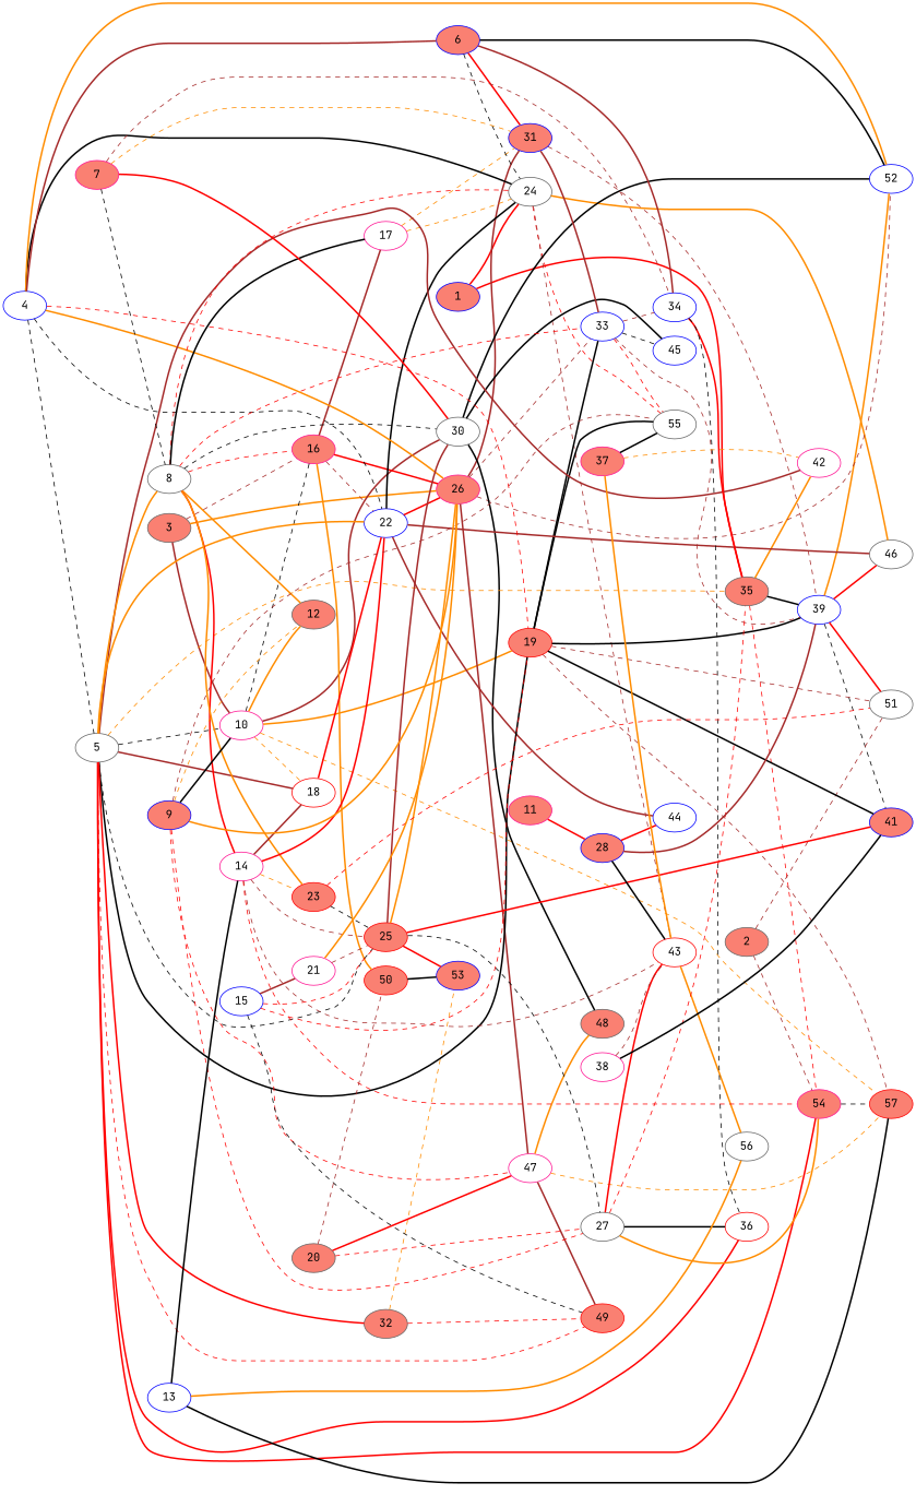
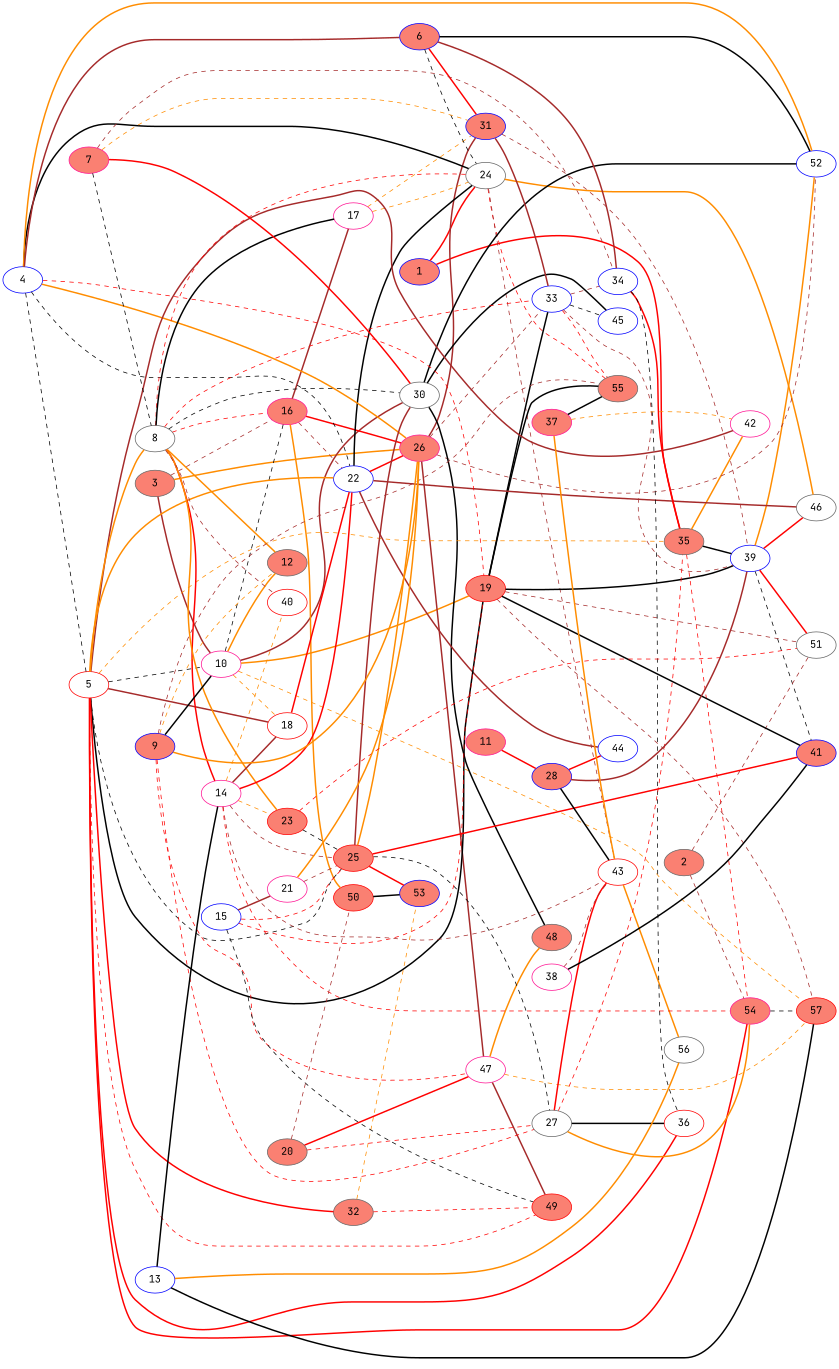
  graph {
    fontname="JetBrains Mono"
    rankdir=LR
    node [color=blue fillcolor=white fontname="JetBrains Mono" style=filled]
    edge [color=red fontname="JetBrains Mono" style=bold weight=1.0]
    1 [fillcolor=salmon]
    24 [color=gray40]
    35 [color=gray40 fillcolor=salmon]
-   55 [color=gray40]
+   55 [color=gray40 fillcolor=salmon]
    43 [color=red]
    46 [color=gray40]
    54 [color=deeppink fillcolor=salmon]
    42 [color=deeppink]
    39
    2 [color=gray40 fillcolor=salmon]
    51 [color=gray40]
    57 [color=red fillcolor=salmon]
    3 [color=gray40 fillcolor=salmon]
    10 [color=deeppink]
    16 [color=deeppink fillcolor=salmon]
    26 [color=deeppink fillcolor=salmon]
    19 [color=red fillcolor=salmon]
    18 [color=red]
    30 [color=gray40]
    12 [color=gray40 fillcolor=salmon]
    22
    17 [color=deeppink]
    50 [color=red fillcolor=salmon]
    52
    31 [fillcolor=salmon]
    33
    47 [color=deeppink]
    4
-   5 [color=gray40]
+   5 [color=red]
    6 [fillcolor=salmon]
    8 [color=gray40]
    25 [color=red fillcolor=salmon]
    32 [color=gray40 fillcolor=salmon]
    36 [color=red]
    49 [color=red fillcolor=salmon]
    34
    41 [fillcolor=salmon]
    44
    14 [color=deeppink]
    23 [color=red fillcolor=salmon]
+   40 [color=red]
    27 [color=gray40]
    53 [fillcolor=salmon]
    7 [color=deeppink fillcolor=salmon]
    45
    48 [color=gray40 fillcolor=salmon]
    9 [fillcolor=salmon]
    11 [color=deeppink fillcolor=salmon]
    28 [fillcolor=salmon]
    56 [color=gray40]
    13
    15
    21 [color=deeppink]
    20 [color=gray40 fillcolor=salmon]
    37 [color=deeppink fillcolor=salmon]
    38 [color=deeppink]
    1 -- 24
    1 -- 35
    24 -- 55 [style=dashed]
    24 -- 43 [color=brown style=dashed]
    24 -- 46 [color=darkorange]
    35 -- 54 [style=dashed]
    35 -- 42 [color=darkorange]
    35 -- 39 [color=black weight=2.0]
    43 -- 56 [color=darkorange]
    54 -- 57 [color=black style=dashed]
    39 -- 46
    39 -- 51
    39 -- 52 [color=darkorange]
    39 -- 41 [color=black style=dashed]
    2 -- 54 [color=brown style=dashed]
    2 -- 51 [color=brown style=dashed]
    3 -- 10 [color=brown]
    3 -- 16 [color=brown style=dashed]
    3 -- 26 [color=darkorange]
    10 -- 57 [color=darkorange style=dashed]
    10 -- 16 [color=black style=dashed]
    10 -- 19 [color=darkorange]
    10 -- 18 [color=darkorange style=dashed]
    10 -- 30 [color=brown]
    10 -- 12 [color=darkorange]
    16 -- 26
    16 -- 22 [color=brown style=dashed]
    16 -- 17 [color=brown]
    16 -- 50 [color=darkorange]
    26 -- 52 [color=brown style=dashed]
    26 -- 31 [color=brown]
    26 -- 33 [color=brown style=dashed weight=2.0]
    26 -- 47 [color=brown]
    19 -- 55 [color=black]
    19 -- 39 [color=black]
    19 -- 51 [color=brown style=dashed]
    19 -- 57 [color=brown style=dashed]
    19 -- 33 [color=black weight=3.0]
    19 -- 41 [color=black]
    18 -- 22
    30 -- 52 [color=black]
    30 -- 45 [color=black]
    30 -- 48 [color=black]
    22 -- 24 [color=black]
    22 -- 46 [color=brown]
    22 -- 26
    22 -- 44 [color=brown]
    17 -- 24 [color=darkorange style=dashed]
    17 -- 31 [color=darkorange style=dashed]
    50 -- 53 [color=black]
    31 -- 39 [color=brown style=dashed]
    31 -- 33 [color=brown]
    33 -- 55 [style=dashed]
    33 -- 39 [color=brown style=dashed]
    33 -- 34 [color=brown style=dashed weight=2.0]
    33 -- 45 [color=black style=dashed]
    47 -- 57 [color=darkorange style=dashed]
    47 -- 49 [color=brown]
    47 -- 48 [color=darkorange]
    4 -- 24 [color=black]
    4 -- 26 [color=darkorange]
    4 -- 19 [style=dashed]
    4 -- 22 [color=black style=dashed]
    4 -- 52 [color=darkorange]
    4 -- 5 [color=black style=dashed weight=2.0]
    4 -- 6 [color=brown]
    5 -- 35 [color=darkorange style=dashed]
    5 -- 54
    5 -- 42 [color=brown]
    5 -- 10 [color=black style=dashed]
    5 -- 19 [color=black]
    5 -- 18 [color=brown]
    5 -- 22 [color=darkorange]
    5 -- 8 [color=darkorange weight=2.0]
    5 -- 25 [color=black style=dashed weight=2.0]
    5 -- 32
    5 -- 36
    5 -- 49 [style=dashed]
    6 -- 24 [color=black style=dashed]
    6 -- 52 [color=black]
    6 -- 31
    6 -- 34 [color=brown]
    8 -- 24 [style=dashed]
    8 -- 16 [style=dashed]
    8 -- 30 [color=black style=dashed]
    8 -- 12 [color=darkorange]
    8 -- 17 [color=black weight=2.0]
    8 -- 33 [style=dashed]
    8 -- 14 [weight=4.0]
    8 -- 23 [color=darkorange]
+   8 -- 40 [color=brown style=dashed]
    25 -- 26 [color=darkorange]
    25 -- 30 [color=brown]
    25 -- 41
    25 -- 27 [color=black style=dashed]
    25 -- 53
    32 -- 49 [style=dashed]
    32 -- 53 [color=darkorange style=dashed]
    34 -- 35
    34 -- 36 [color=black style=dashed]
    14 -- 43 [color=brown style=dashed]
    14 -- 54 [style=dashed]
    14 -- 18 [color=brown]
    14 -- 22
    14 -- 25 [color=brown style=dashed]
    14 -- 23 [color=darkorange style=dashed weight=2.0]
+   14 -- 40 [color=darkorange style=dashed]
    23 -- 51 [style=dashed]
    23 -- 25 [color=black style=dashed]
    27 -- 35 [style=dashed weight=2.0]
    27 -- 43
    27 -- 54 [color=darkorange]
    27 -- 36 [color=black]
    7 -- 30
    7 -- 31 [color=darkorange style=dashed]
    7 -- 8 [color=black style=dashed]
    7 -- 34 [color=brown style=dashed]
    9 -- 55 [color=brown style=dashed]
    9 -- 10 [color=black]
    9 -- 26 [color=darkorange]
    9 -- 12 [color=darkorange style=dashed]
    9 -- 47 [style=dashed]
    9 -- 27 [style=dashed]
    11 -- 28
    28 -- 43 [color=black]
    28 -- 39 [color=brown]
    28 -- 44
    13 -- 57 [color=black]
    13 -- 14 [color=black]
    13 -- 56 [color=darkorange]
    15 -- 19 [style=dashed]
    15 -- 25 [style=dashed]
    15 -- 49 [color=black style=dashed]
    15 -- 21 [color=brown]
    21 -- 26 [color=darkorange]
    21 -- 25 [color=brown style=dashed]
    20 -- 50 [color=brown style=dashed]
    20 -- 47
    20 -- 27 [style=dashed]
    37 -- 55 [color=black]
    37 -- 43 [color=darkorange]
    37 -- 42 [color=darkorange style=dashed]
    38 -- 43 [color=brown style=dashed]
    38 -- 41 [color=black]
  }
